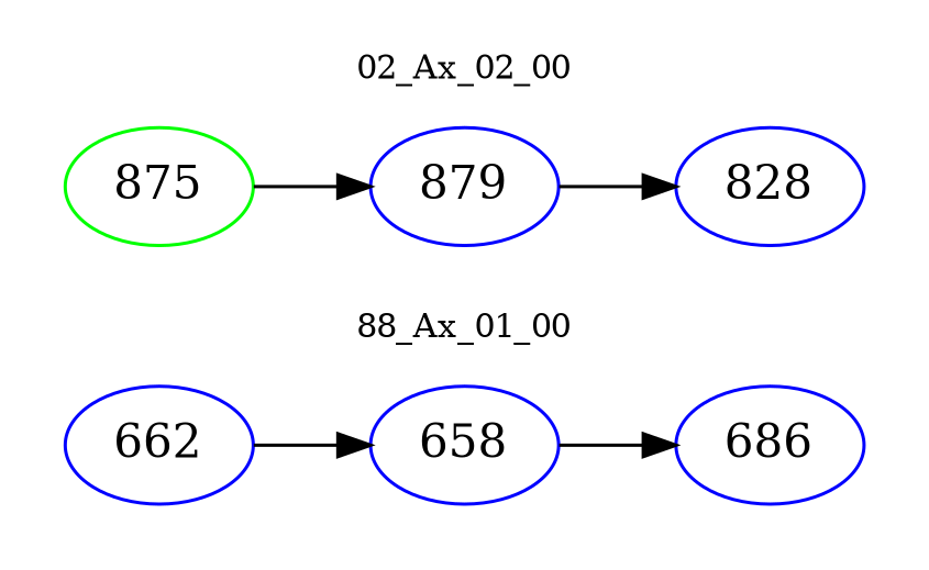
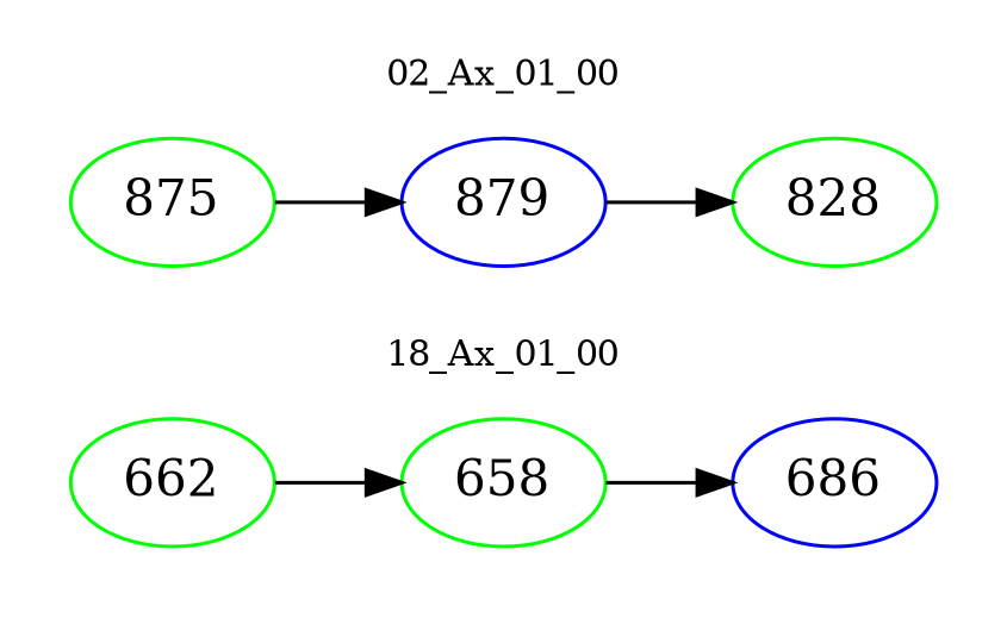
  digraph {
    rankdir=LR
    node [color=blue]
    edge [color=black]
-   n1 [label=662]
-   n2 [label=658]
+   n1 [color=green label=662]
+   n2 [color=green label=658]
    n3 [label=686]
    n4 [color=green label=875]
    n5 [label=879]
-   n6 [label=828]
+   n6 [color=green label=828]
    subgraph cluster_1 {
      color=white
      fontsize=10
-     label="88_Ax_01_00"
+     label="18_Ax_01_00"
      n1
      n2
      n3
    }
    subgraph cluster_2 {
      color=white
      fontsize=10
-     label="02_Ax_02_00"
+     label="02_Ax_01_00"
      n4
      n5
      n6
    }
    n1 -> n2
    n2 -> n3
    n4 -> n5
    n5 -> n6
  }
